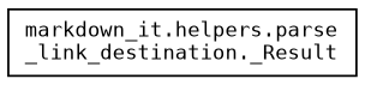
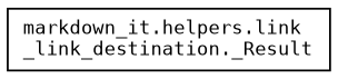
  digraph {
    rankdir=LR
    fontname="DejaVu Sans Mono"
-   n1 [color=black fillcolor=white fontname="DejaVu Sans Mono" fontsize=10 height=0.2 label="markdown_it.helpers.parse\l_link_destination._Result" shape=record style=filled width=0.4]
+   n1 [color=black fillcolor=white fontname="DejaVu Sans Mono" fontsize=10 height=0.2 label="markdown_it.helpers.link\l_link_destination._Result" shape=record style=filled width=0.4]
  }
